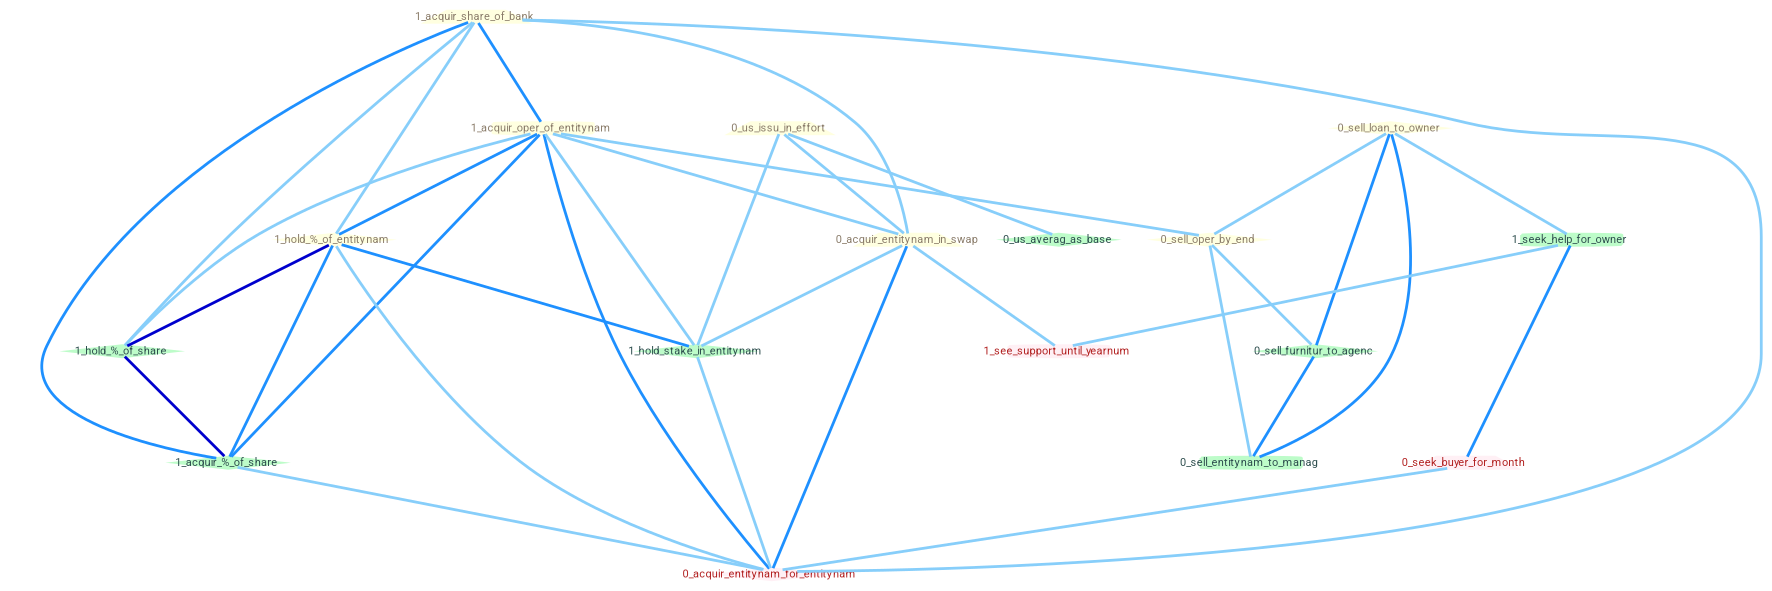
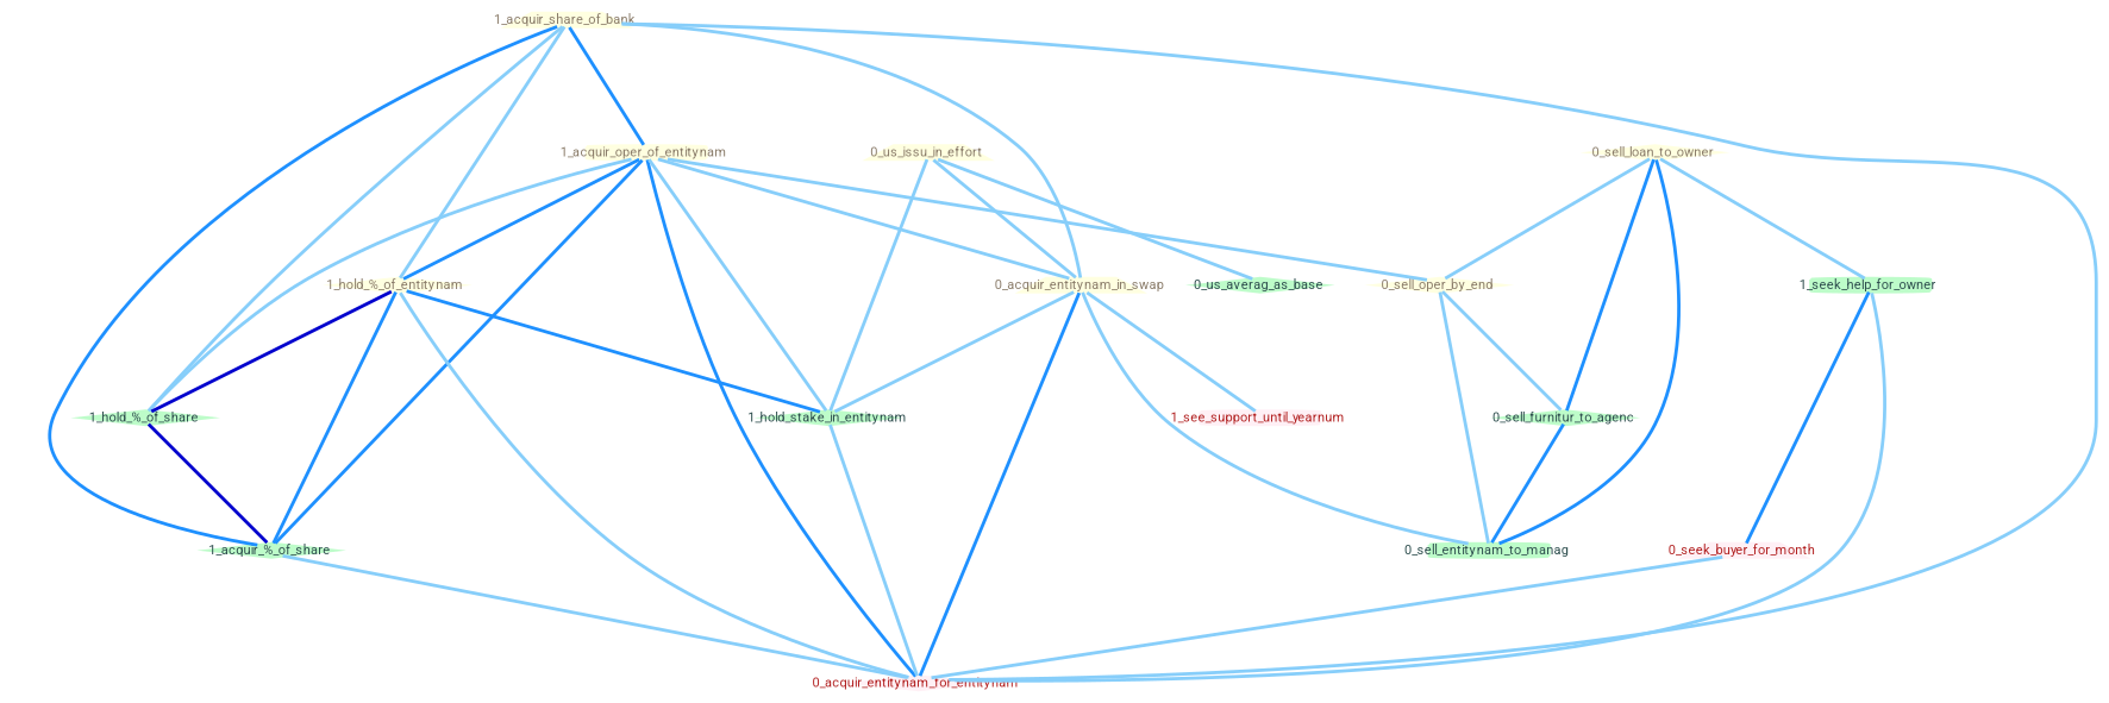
  graph {
    fontname=Roboto
    node [color="#ffffe0" fixedsize=true fontcolor="#8b7d6b" fontname=Roboto fontsize=4 shape=diamond style=filled]
    edge [color="#87cefa" fontname=Roboto w=1]
    "1_acquir_share_of_bank " [height=.06 shape=trapezium width=.5]
    "0_sell_loan_to_owner " [height=.06 width=.5]
    "1_acquir_oper_of_entitynam " [height=.06 shape=cylinder width=.5]
    "0_us_issu_in_effort " [height=.06 shape=trapezium width=.5]
    "1_hold_%_of_entitynam " [height=.06 width=.5]
    "0_sell_oper_by_end " [height=.06 width=.5]
    "0_acquir_entitynam_in_swap " [height=.06 shape=trapezium width=.5]
    "0_seek_buyer_for_month " [color="#fff0f5" fontcolor="#b22222" height=.06 shape=trapezium width=.5]
    "1_see_support_until_yearnum " [color="#fff0f5" fontcolor="#b22222" height=.06 shape=cylinder width=.5]
    "0_acquir_entitynam_for_entitynam " [color="#fff0f5" fontcolor="#b22222" height=.06 width=.5]
    "1_hold_%_of_share " [color="#BDFCC9" fontcolor="#2f4f4f" height=.06 width=.5]
    "1_acquir_%_of_share " [color="#BDFCC9" fontcolor="#2f4f4f" height=.06 width=.5]
    "1_seek_help_for_owner " [color="#BDFCC9" fontcolor="#2f4f4f" height=.06 shape=cylinder width=.5]
    "0_sell_furnitur_to_agenc " [color="#BDFCC9" fontcolor="#2f4f4f" height=.06 width=.5]
    "0_sell_entitynam_to_manag " [color="#BDFCC9" fontcolor="#2f4f4f" height=.06 shape=cylinder width=.5]
    "1_hold_stake_in_entitynam " [color="#BDFCC9" fontcolor="#2f4f4f" height=.06 width=.5]
    "0_us_averag_as_base " [color="#BDFCC9" fontcolor="#2f4f4f" height=.06 width=.5]
    subgraph sub_1 {
      "1_acquir_share_of_bank "
      "0_sell_loan_to_owner "
      "1_acquir_oper_of_entitynam "
      "0_us_issu_in_effort "
      "1_hold_%_of_entitynam "
      "0_sell_oper_by_end "
      "0_acquir_entitynam_in_swap "
    }
    subgraph sub_2 {
      "0_seek_buyer_for_month "
      "1_see_support_until_yearnum "
      "0_acquir_entitynam_for_entitynam "
    }
    "1_acquir_share_of_bank " -- "1_acquir_oper_of_entitynam " [color="#1e90ff" w=2]
    "1_acquir_share_of_bank " -- "1_hold_%_of_entitynam "
    "1_acquir_share_of_bank " -- "0_acquir_entitynam_in_swap "
    "1_acquir_share_of_bank " -- "0_acquir_entitynam_for_entitynam "
    "1_acquir_share_of_bank " -- "1_hold_%_of_share "
    "1_acquir_share_of_bank " -- "1_acquir_%_of_share " [color="#1e90ff" w=2]
    "0_sell_loan_to_owner " -- "0_sell_oper_by_end "
    "0_sell_loan_to_owner " -- "1_seek_help_for_owner "
    "0_sell_loan_to_owner " -- "0_sell_furnitur_to_agenc " [color="#1e90ff" w=2]
    "0_sell_loan_to_owner " -- "0_sell_entitynam_to_manag " [color="#1e90ff" w=2]
    "1_acquir_oper_of_entitynam " -- "1_hold_%_of_entitynam " [color="#1e90ff" w=2]
    "1_acquir_oper_of_entitynam " -- "0_sell_oper_by_end "
    "1_acquir_oper_of_entitynam " -- "0_acquir_entitynam_in_swap "
    "1_acquir_oper_of_entitynam " -- "0_acquir_entitynam_for_entitynam " [color="#1e90ff" w=2]
    "1_acquir_oper_of_entitynam " -- "1_hold_%_of_share "
    "1_acquir_oper_of_entitynam " -- "1_acquir_%_of_share " [color="#1e90ff" w=2]
    "1_acquir_oper_of_entitynam " -- "1_hold_stake_in_entitynam "
    "0_us_issu_in_effort " -- "0_acquir_entitynam_in_swap "
    "0_us_issu_in_effort " -- "1_hold_stake_in_entitynam "
    "0_us_issu_in_effort " -- "0_us_averag_as_base "
    "1_hold_%_of_entitynam " -- "0_acquir_entitynam_for_entitynam "
    "1_hold_%_of_entitynam " -- "1_hold_%_of_share " [color="#0000cd" w=3]
    "1_hold_%_of_entitynam " -- "1_acquir_%_of_share " [color="#1e90ff" w=2]
    "1_hold_%_of_entitynam " -- "1_hold_stake_in_entitynam " [color="#1e90ff" w=2]
    "0_sell_oper_by_end " -- "0_sell_furnitur_to_agenc "
    "0_sell_oper_by_end " -- "0_sell_entitynam_to_manag "
    "0_acquir_entitynam_in_swap " -- "1_see_support_until_yearnum "
    "0_acquir_entitynam_in_swap " -- "0_acquir_entitynam_for_entitynam " [color="#1e90ff" w=2]
+   "0_acquir_entitynam_in_swap " -- "0_sell_entitynam_to_manag "
    "0_acquir_entitynam_in_swap " -- "1_hold_stake_in_entitynam "
    "0_seek_buyer_for_month " -- "0_acquir_entitynam_for_entitynam "
    "1_hold_%_of_share " -- "1_acquir_%_of_share " [color="#0000cd" w=3]
    "1_acquir_%_of_share " -- "0_acquir_entitynam_for_entitynam "
    "1_seek_help_for_owner " -- "0_seek_buyer_for_month " [color="#1e90ff" w=2]
-   "1_seek_help_for_owner " -- "1_see_support_until_yearnum "
+   "1_seek_help_for_owner " -- "0_acquir_entitynam_for_entitynam "
    "0_sell_furnitur_to_agenc " -- "0_sell_entitynam_to_manag " [color="#1e90ff" w=2]
    "1_hold_stake_in_entitynam " -- "0_acquir_entitynam_for_entitynam "
  }
